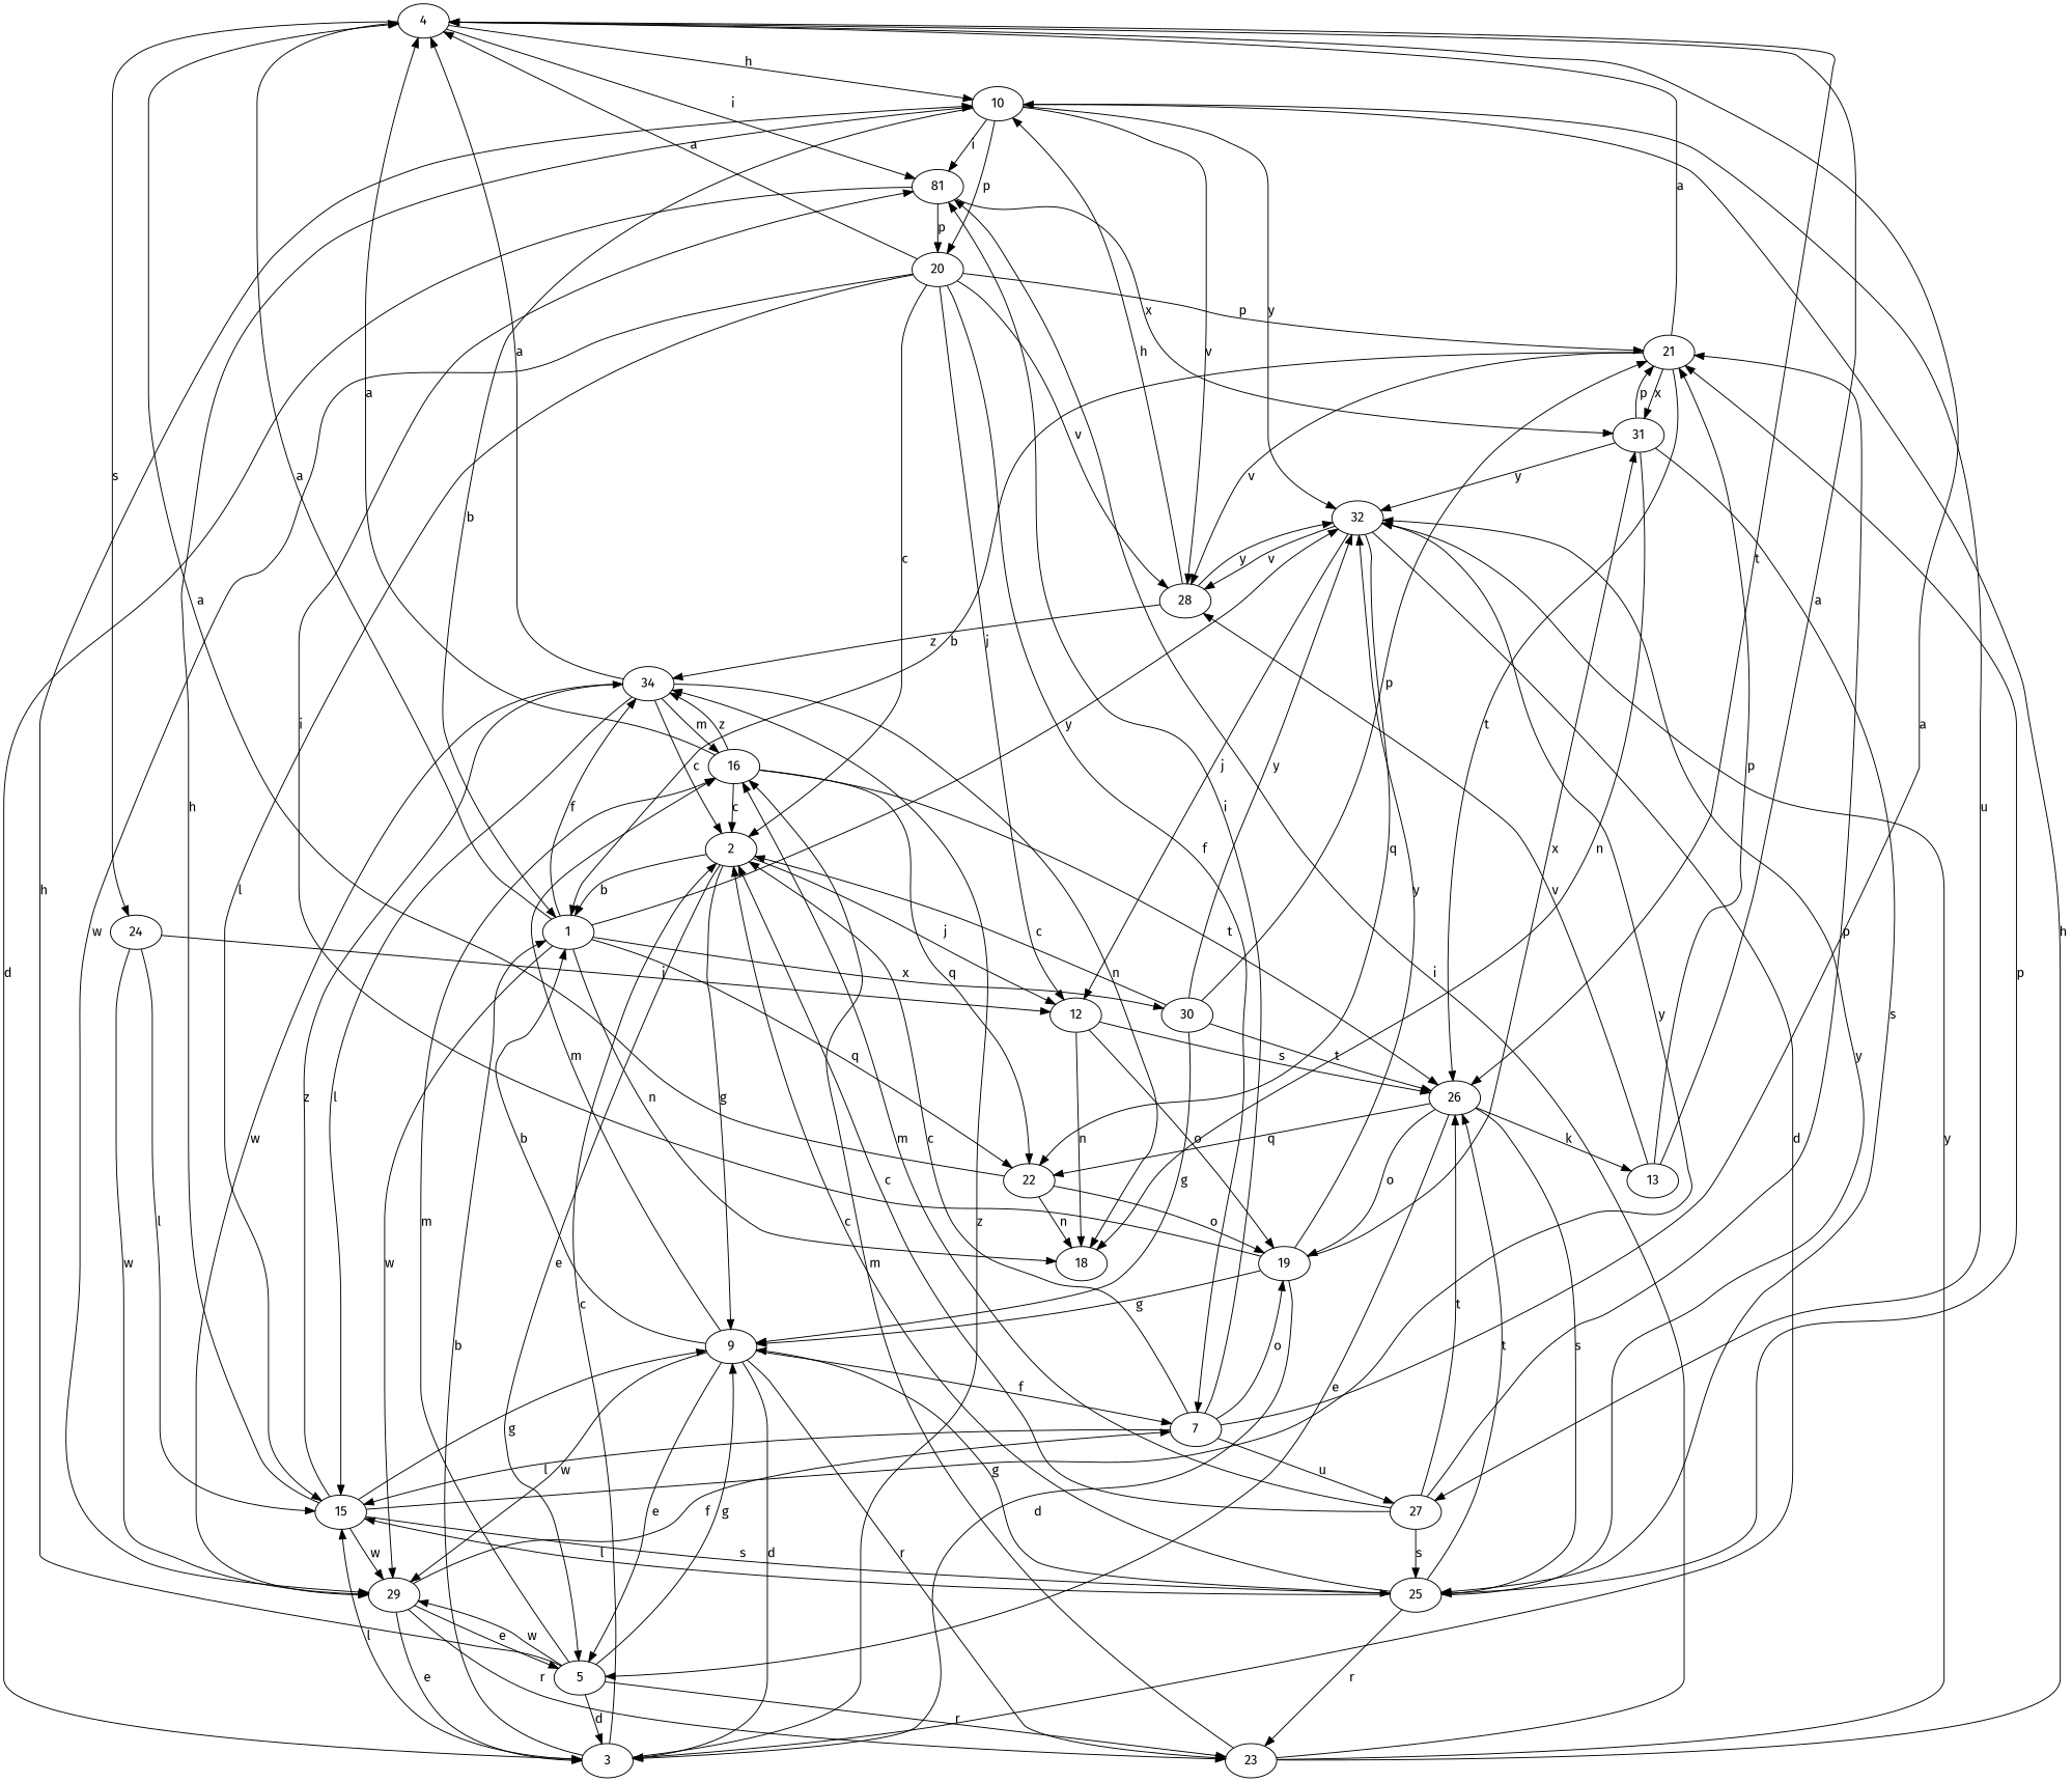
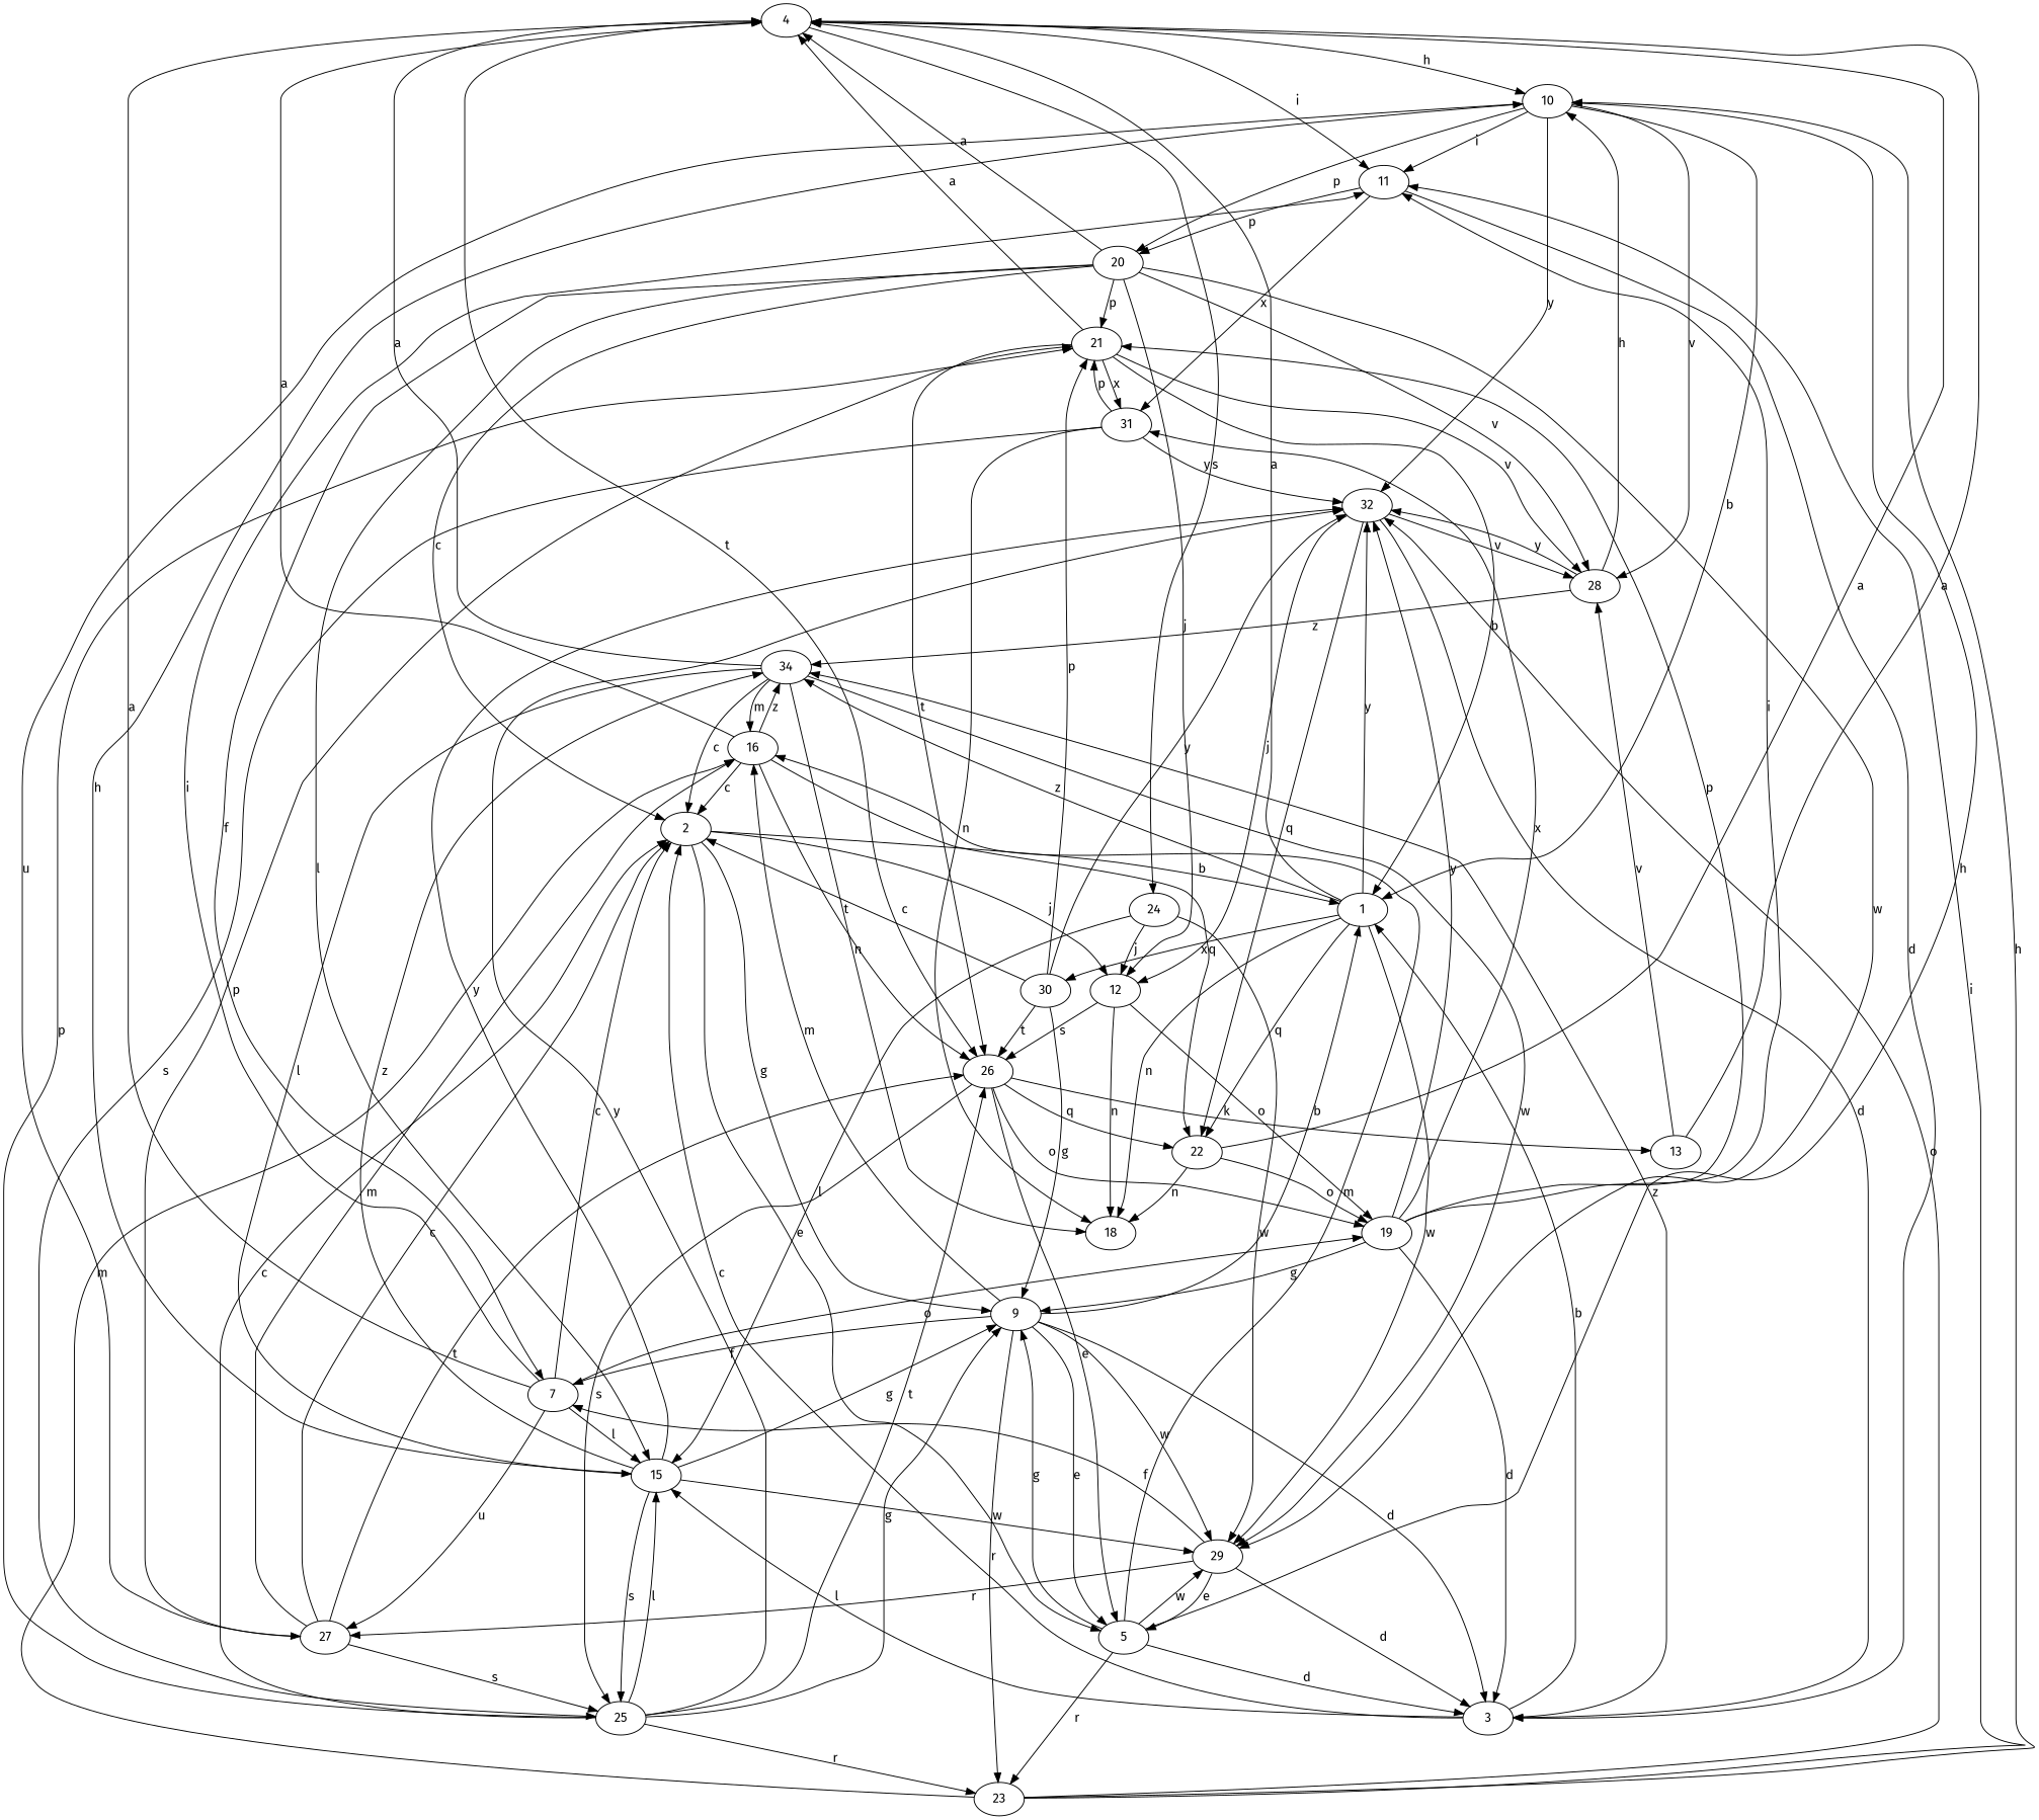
  strict digraph {
    fontname="Fira Sans"
    node [fontname="Fira Sans"]
    edge [fontname="Fira Sans"]
    n1 [label=4]
    10
-   11 [label=81]
+   11
    24
    26
    1
    32
    27
    20
    28
    3
    31
    29
    12
    15
    22
    5
    19
    25
    13
    18
    30
    34
    23
    7
    2
    9
    21
    16
    n1 -> 10 [label=h]
    n1 -> 11 [label=i]
    n1 -> 24 [label=s]
    n1 -> 26 [label=t]
    10 -> 11 [label=i]
    10 -> 1 [label=b]
    10 -> 32 [label=y]
    10 -> 27 [label=u]
    10 -> 20 [label=p]
    10 -> 28 [label=v]
    11 -> 20 [label=p]
    11 -> 3 [label=d]
    11 -> 31 [label=x]
    24 -> 29 [label=w]
    24 -> 12 [label=j]
    24 -> 15 [label=l]
    26 -> 22 [label=q]
    26 -> 5 [label=e]
    26 -> 19 [label=o]
    26 -> 25 [label=s]
    26 -> 13 [label=k]
    1 -> n1 [label=a]
    1 -> 32 [label=y]
    1 -> 29 [label=w]
    1 -> 22 [label=q]
    1 -> 18 [label=n]
    1 -> 30 [label=x]
-   1 -> 34 [label=f]
+   1 -> 34 [label=z]
    32 -> 28 [label=v]
    32 -> 3 [label=d]
    32 -> 12 [label=j]
    32 -> 22 [label=q]
    27 -> 26 [label=t]
    27 -> 25 [label=s]
    27 -> 2 [label=c]
    27 -> 21 [label=p]
    27 -> 16 [label=m]
    20 -> n1 [label=a]
    20 -> 28 [label=v]
    20 -> 29 [label=w]
    20 -> 12 [label=j]
    20 -> 15 [label=l]
    20 -> 7 [label=f]
    20 -> 2 [label=c]
    20 -> 21 [label=p]
    28 -> 10 [label=h]
    28 -> 32 [label=y]
    28 -> 34 [label=z]
    3 -> 1 [label=b]
    3 -> 15 [label=l]
    3 -> 34 [label=z]
    3 -> 2 [label=c]
    31 -> 32 [label=y]
    31 -> 25 [label=s]
    31 -> 18 [label=n]
    31 -> 21 [label=p]
-   29 -> 3 [label=e]
+   29 -> 3 [label=d]
    29 -> 5 [label=e]
-   29 -> 23 [label=r]
+   29 -> 27 [label=r]
    29 -> 7 [label=f]
    12 -> 26 [label=s]
    12 -> 19 [label=o]
    12 -> 18 [label=n]
    15 -> 10 [label=h]
    15 -> 32 [label=y]
    15 -> 29 [label=w]
    15 -> 25 [label=s]
    15 -> 34 [label=z]
    15 -> 9 [label=g]
    22 -> n1 [label=a]
    22 -> 19 [label=o]
    22 -> 18 [label=n]
    5 -> 10 [label=h]
    5 -> 3 [label=d]
    5 -> 29 [label=w]
    5 -> 23 [label=r]
    5 -> 9 [label=g]
    5 -> 16 [label=m]
    19 -> 11 [label=i]
    19 -> 32 [label=y]
    19 -> 3 [label=d]
    19 -> 31 [label=x]
    19 -> 9 [label=g]
    25 -> 26 [label=t]
    25 -> 32 [label=y]
    25 -> 15 [label=l]
    25 -> 23 [label=r]
    25 -> 2 [label=c]
    25 -> 9 [label=g]
    25 -> 21 [label=p]
    13 -> n1 [label=a]
    13 -> 28 [label=v]
-   13 -> 21 [label=p]
+   19 -> 21 [label=p]
    30 -> 26 [label=t]
    30 -> 32 [label=y]
    30 -> 2 [label=c]
    30 -> 9 [label=g]
    30 -> 21 [label=p]
    34 -> n1 [label=a]
    34 -> 29 [label=w]
    34 -> 15 [label=l]
    34 -> 18 [label=n]
    34 -> 2 [label=c]
    34 -> 16 [label=m]
    23 -> 10 [label=h]
    23 -> 11 [label=i]
-   23 -> 32 [label=y]
+   23 -> 32 [label=o]
    23 -> 16 [label=m]
    7 -> n1 [label=a]
    7 -> 11 [label=i]
    7 -> 27 [label=u]
    7 -> 15 [label=l]
    7 -> 19 [label=o]
    7 -> 2 [label=c]
    2 -> 1 [label=b]
    2 -> 12 [label=j]
    2 -> 5 [label=e]
    2 -> 9 [label=g]
    9 -> 1 [label=b]
    9 -> 3 [label=d]
    9 -> 29 [label=w]
    9 -> 5 [label=e]
    9 -> 23 [label=r]
    9 -> 7 [label=f]
    9 -> 16 [label=m]
    21 -> n1 [label=a]
    21 -> 26 [label=t]
    21 -> 1 [label=b]
    21 -> 28 [label=v]
    21 -> 31 [label=x]
    16 -> n1 [label=a]
    16 -> 26 [label=t]
    16 -> 22 [label=q]
    16 -> 34 [label=z]
    16 -> 2 [label=c]
  }
